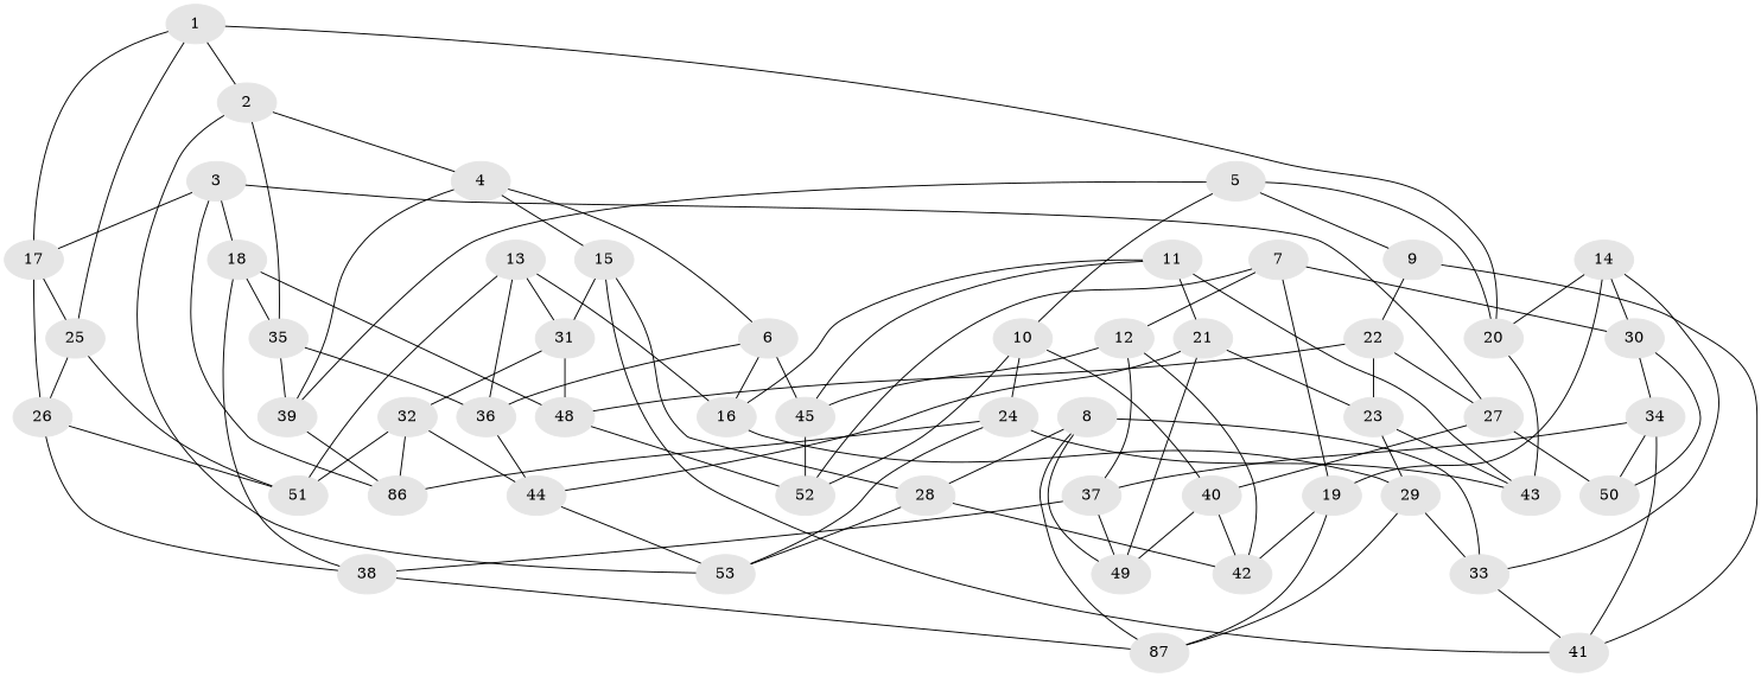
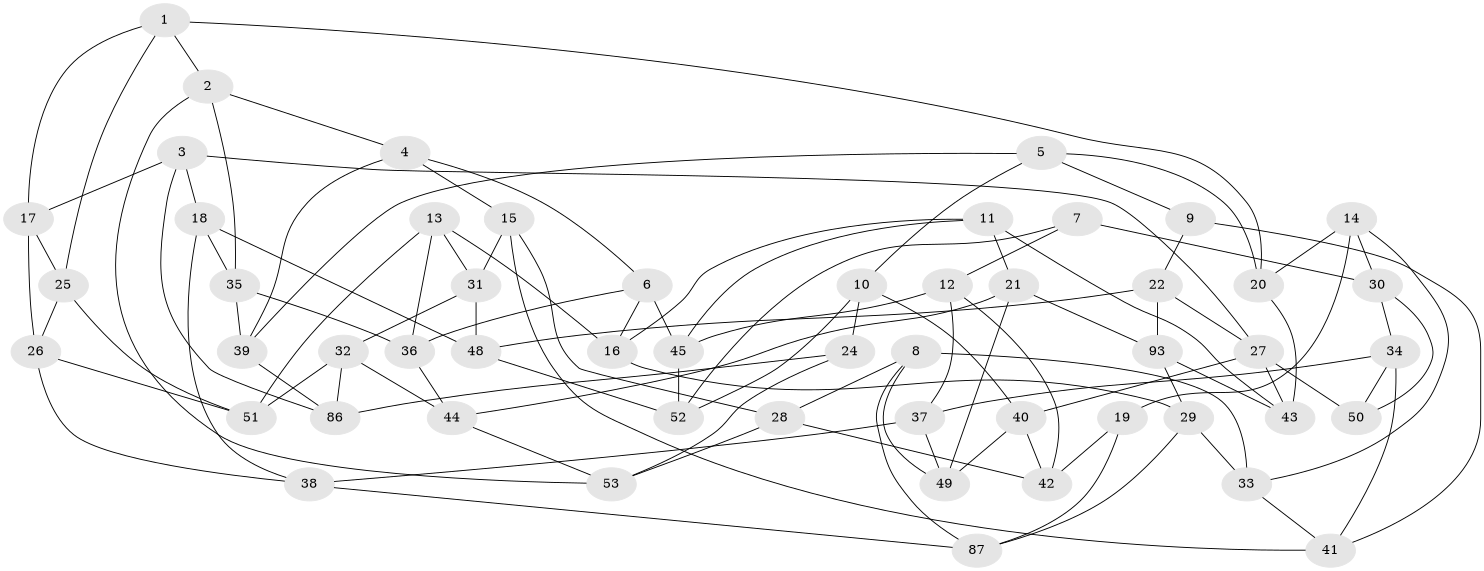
  graph {
    node [color=gray90 style=filled]
    1
    2
    17
    20
    25
    4
    35
    53
    26
    43
    51
    6
    15
    39
    36
    3
    18
    27
    n19 [label=86]
    38
    48
    50
    40
    16
    45
    28
    41
    31
    5
    9
    10
    22
    52
    24
    29
    44
    7
    12
    19
    30
    37
    42
    n43 [label=87]
    34
    8
    33
    49
-   23
+   23 [label=93]
    11
    21
    13
    32
    14
    1 -- 2
    1 -- 17
    1 -- 20
    1 -- 25
    2 -- 4
    2 -- 35
    2 -- 53
    17 -- 25
    17 -- 26
    20 -- 43
    25 -- 26
    25 -- 51
    4 -- 6
    4 -- 15
    4 -- 39
    35 -- 39
    35 -- 36
    26 -- 51
    26 -- 38
    6 -- 36
    6 -- 16
    6 -- 45
    15 -- 28
    15 -- 41
    15 -- 31
    39 -- n19
    36 -- 44
    3 -- 17
    3 -- 18
    3 -- 27
    3 -- n19
    18 -- 35
    18 -- 38
    18 -- 48
    27 -- 50
    27 -- 40
    38 -- n43
    48 -- 52
    40 -- 42
    40 -- 49
    16 -- 29
    45 -- 52
    28 -- 53
    28 -- 42
    31 -- 48
    31 -- 32
    5 -- 20
    5 -- 39
    5 -- 9
    5 -- 10
    9 -- 41
    9 -- 22
    10 -- 40
    10 -- 52
    10 -- 24
    22 -- 27
    22 -- 48
    22 -- 23
    24 -- 53
-   24 -- 43
+   27 -- 43
    24 -- n19
    29 -- n43
    29 -- 33
    44 -- 53
    7 -- 52
    7 -- 12
-   7 -- 19
    7 -- 30
    12 -- 45
    12 -- 37
    12 -- 42
    19 -- 42
    19 -- n43
    30 -- 50
    30 -- 34
    37 -- 38
    37 -- 49
    34 -- 50
    34 -- 41
    34 -- 37
    8 -- 28
    8 -- n43
    8 -- 33
    8 -- 49
    33 -- 41
    23 -- 43
    23 -- 29
    11 -- 43
    11 -- 16
    11 -- 45
    11 -- 21
    21 -- 44
    21 -- 49
    21 -- 23
    13 -- 51
    13 -- 36
    13 -- 16
    13 -- 31
    32 -- 51
    32 -- n19
    32 -- 44
    14 -- 20
    14 -- 19
    14 -- 30
    14 -- 33
  }
